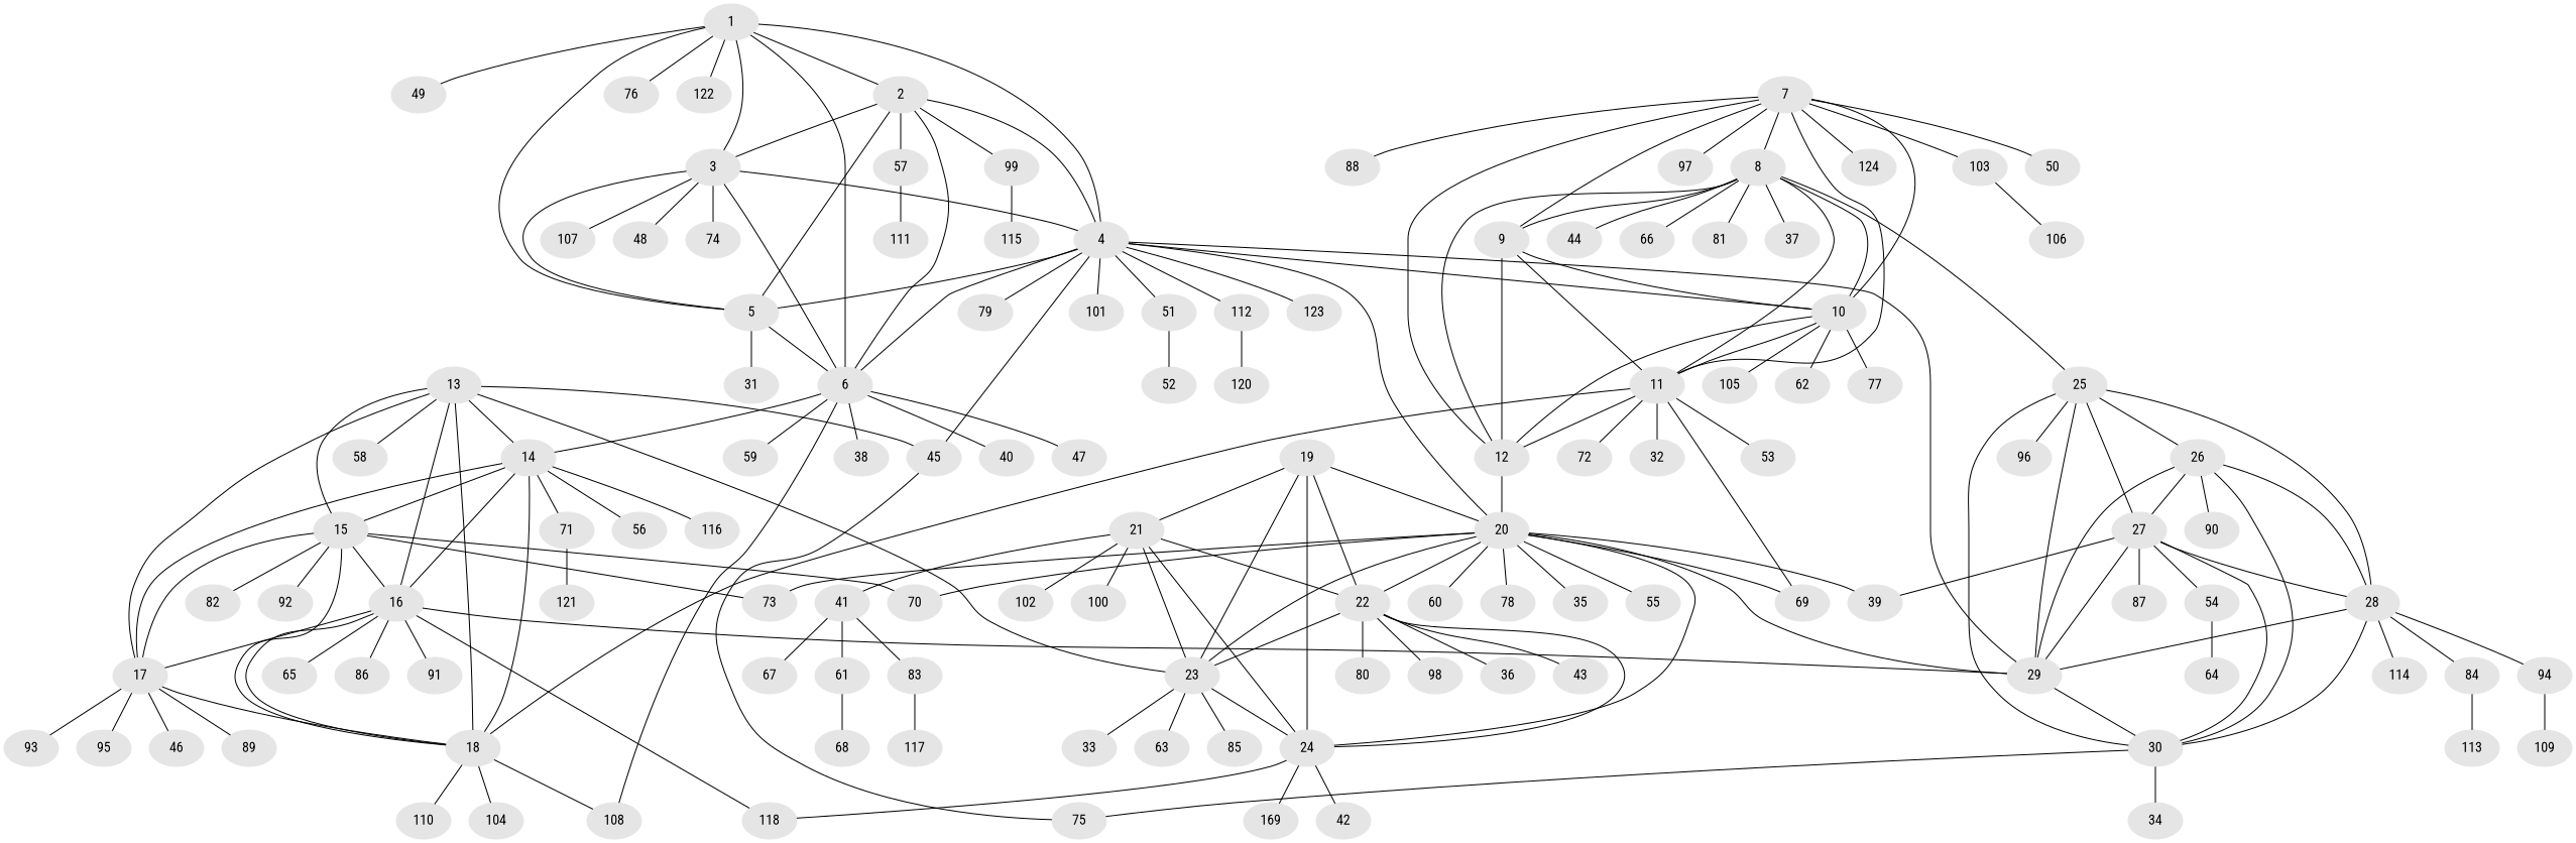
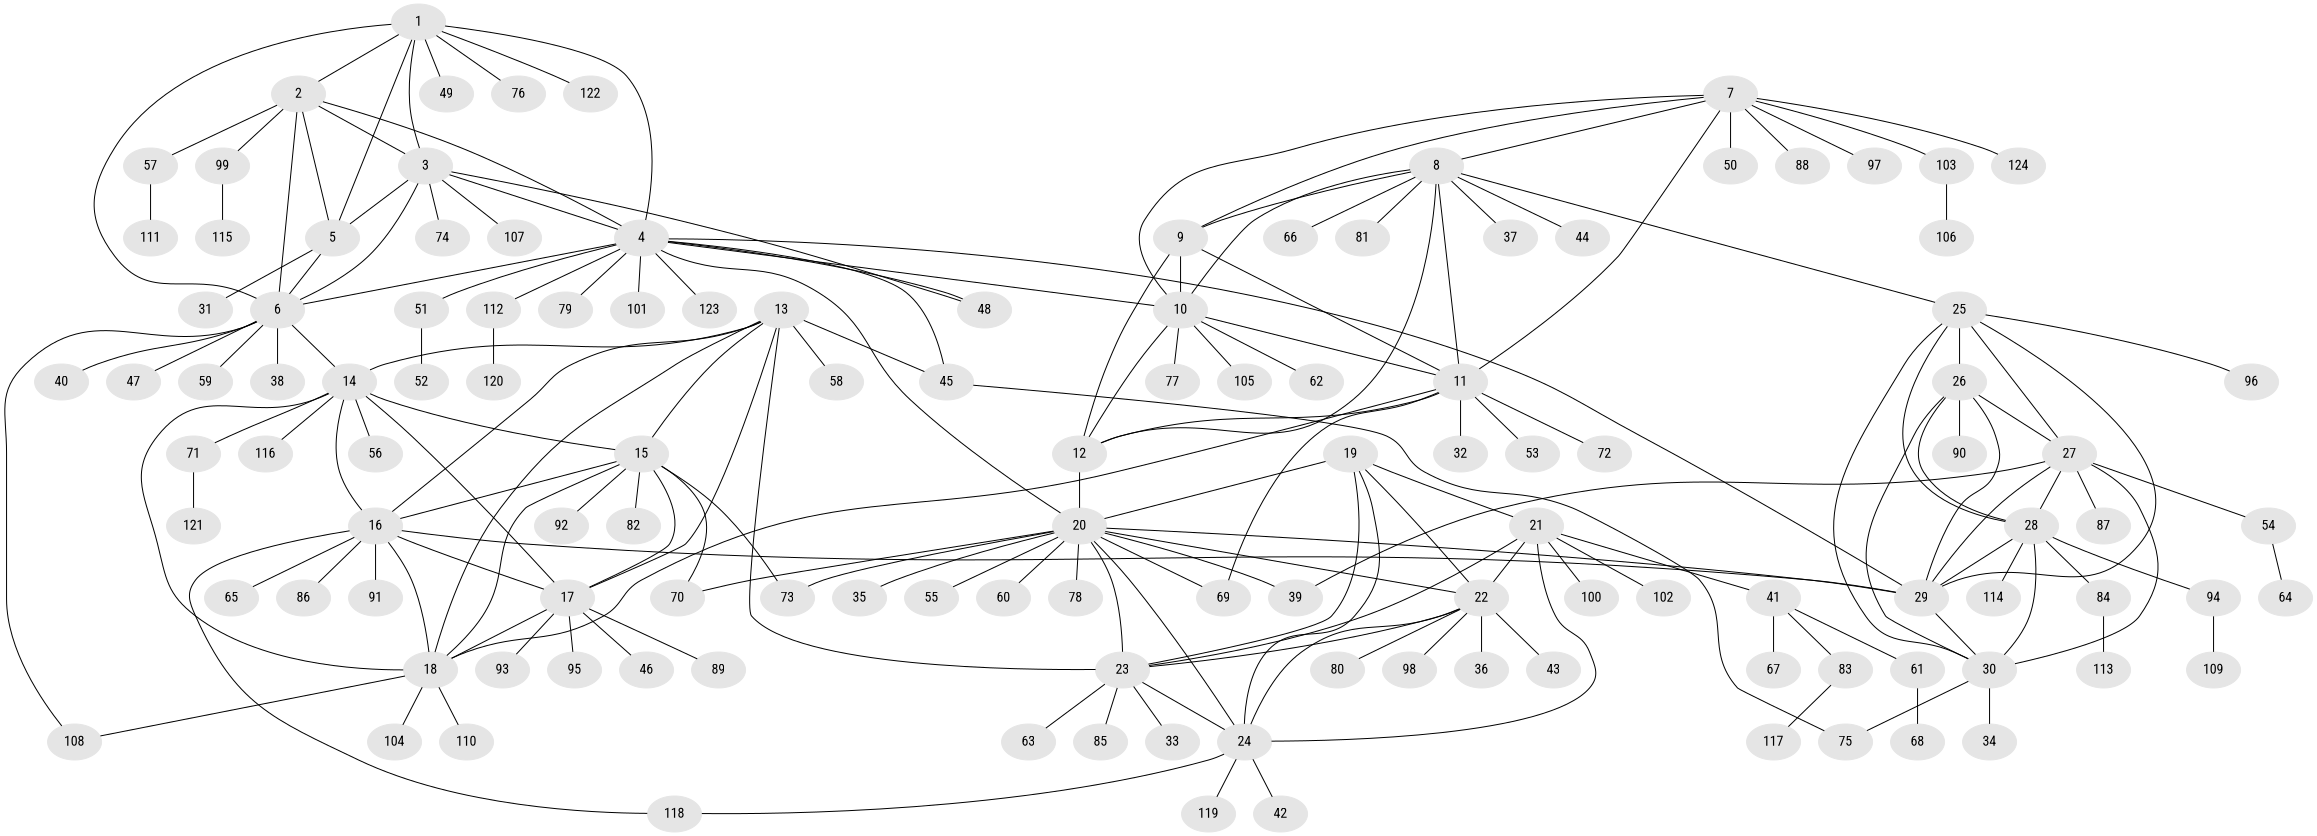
  graph {
    fontname="Roboto Condensed"
    node [color=gray90 fontname="Roboto Condensed" style=filled]
    edge [fontname="Roboto Condensed"]
    1
    2
    3
    4
    5
    6
    49
    76
    122
    57
    99
    48
    74
    107
    10
    20
    29
    45
    51
    79
    101
    112
    123
    31
    14
    38
    40
    47
    59
    108
    111
    115
    11
    12
    62
    77
    105
    69
    23
    70
    73
    22
    24
    35
    39
    55
    60
    78
    30
    75
    52
    120
    18
    15
    16
    17
    56
    71
    116
    7
    8
    9
    50
    88
    97
    103
    124
    25
    37
    44
    66
    81
    32
    53
    72
    106
    26
    27
    28
    96
    104
    110
    13
    58
    82
    92
    65
    86
    91
    118
    46
    89
    93
    95
    33
    63
    85
    121
    19
    21
    41
    100
    102
    36
    43
    80
    98
    42
-   119 [label=169]
+   119
    61
    67
    83
    90
    54
    87
    84
    94
    114
    34
    64
    113
    109
    68
    117
    1 -- 2
    1 -- 3
    1 -- 4
    1 -- 5
    1 -- 6
    1 -- 49
    1 -- 76
    1 -- 122
    2 -- 3
    2 -- 4
    2 -- 5
    2 -- 6
    2 -- 57
    2 -- 99
    3 -- 4
    3 -- 5
    3 -- 6
    3 -- 48
    3 -- 74
    3 -- 107
-   4 -- 5
+   4 -- 48
    4 -- 6
    4 -- 10
    4 -- 20
    4 -- 29
    4 -- 45
    4 -- 51
    4 -- 79
    4 -- 101
    4 -- 112
    4 -- 123
    5 -- 6
    5 -- 31
    6 -- 14
    6 -- 38
    6 -- 40
    6 -- 47
    6 -- 59
    6 -- 108
    57 -- 111
    99 -- 115
    10 -- 11
    10 -- 12
    10 -- 62
    10 -- 77
    10 -- 105
    20 -- 29
    20 -- 69
    20 -- 23
    20 -- 70
    20 -- 73
    20 -- 22
    20 -- 24
    20 -- 35
    20 -- 39
    20 -- 55
    20 -- 60
    20 -- 78
    29 -- 30
    45 -- 75
    51 -- 52
    112 -- 120
    14 -- 18
    14 -- 15
    14 -- 16
    14 -- 17
    14 -- 56
    14 -- 71
    14 -- 116
    11 -- 12
    11 -- 69
    11 -- 18
    11 -- 32
    11 -- 53
    11 -- 72
    12 -- 20
    23 -- 24
    23 -- 33
    23 -- 63
    23 -- 85
    22 -- 23
    22 -- 24
    22 -- 36
    22 -- 43
    22 -- 80
    22 -- 98
    24 -- 118
    24 -- 42
    24 -- 119
    30 -- 75
    30 -- 34
    18 -- 108
    18 -- 104
    18 -- 110
    15 -- 70
    15 -- 73
    15 -- 18
    15 -- 16
    15 -- 17
    15 -- 82
    15 -- 92
    16 -- 29
    16 -- 18
    16 -- 17
    16 -- 65
    16 -- 86
    16 -- 91
    16 -- 118
    17 -- 18
    17 -- 46
    17 -- 89
    17 -- 93
    17 -- 95
    71 -- 121
    7 -- 10
    7 -- 11
-   7 -- 12
    7 -- 8
    7 -- 9
    7 -- 50
    7 -- 88
    7 -- 97
    7 -- 103
    7 -- 124
    8 -- 10
    8 -- 11
    8 -- 12
    8 -- 9
    8 -- 25
    8 -- 37
    8 -- 44
    8 -- 66
    8 -- 81
    9 -- 10
    9 -- 11
    9 -- 12
    103 -- 106
    25 -- 29
    25 -- 30
    25 -- 26
    25 -- 27
    25 -- 28
    25 -- 96
    26 -- 29
    26 -- 30
    26 -- 27
    26 -- 28
    26 -- 90
    27 -- 29
    27 -- 39
    27 -- 30
    27 -- 28
    27 -- 54
    27 -- 87
    28 -- 29
    28 -- 30
    28 -- 84
    28 -- 94
    28 -- 114
    13 -- 45
    13 -- 14
    13 -- 23
    13 -- 18
    13 -- 15
    13 -- 16
    13 -- 17
    13 -- 58
    19 -- 20
    19 -- 23
    19 -- 22
    19 -- 24
    19 -- 21
    21 -- 23
    21 -- 22
    21 -- 24
    21 -- 41
    21 -- 100
    21 -- 102
    41 -- 61
    41 -- 67
    41 -- 83
    61 -- 68
    83 -- 117
    54 -- 64
    84 -- 113
    94 -- 109
  }
